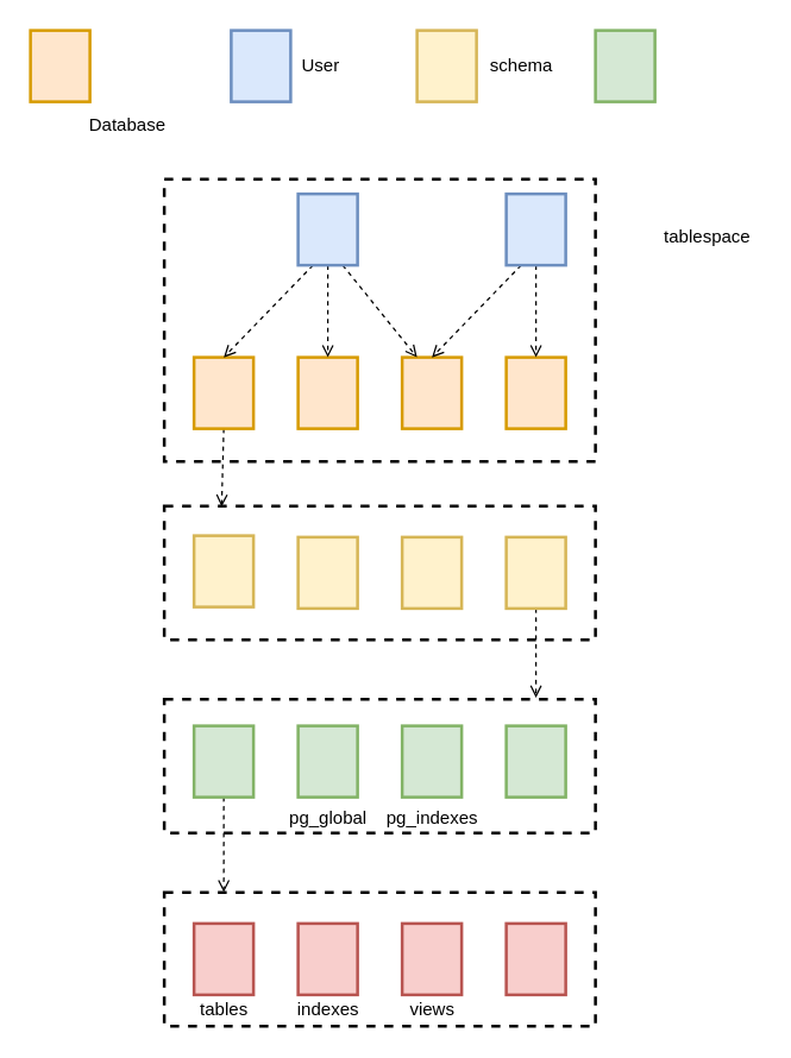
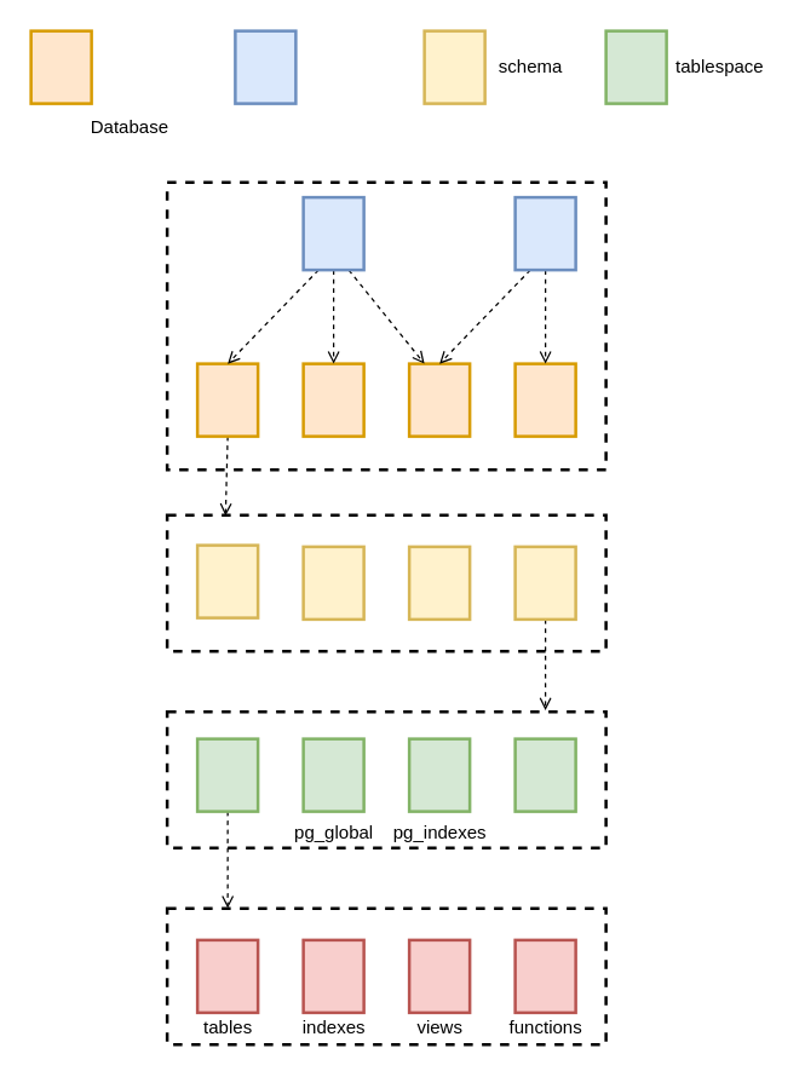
  <mxCell id="0" />
  <mxCell id="1" parent="0" />
  <mxCell id="2" value="" style="rounded=0;whiteSpace=wrap;html=1;sketch=0;fontSize=16;fillColor=none;dashed=1;strokeWidth=2;" parent="1" vertex="1"><mxGeometry x="110" y="120" width="290" height="190" as="geometry" /></mxCell>
  <mxCell id="3" style="edgeStyle=none;rounded=0;orthogonalLoop=1;jettySize=auto;html=1;exitX=0.5;exitY=1;exitDx=0;exitDy=0;entryX=0.133;entryY=0.006;entryDx=0;entryDy=0;entryPerimeter=0;dashed=1;endArrow=open;endFill=0;sketch=0;strokeWidth=1;" parent="1" source="4" target="19" edge="1"><mxGeometry relative="1" as="geometry" /></mxCell>
  <mxCell id="4" value="" style="rounded=0;whiteSpace=wrap;html=1;sketch=0;fontSize=16;fillColor=#ffe6cc;strokeColor=#d79b00;strokeWidth=2;" parent="1" vertex="1"><mxGeometry x="130" y="240" width="40" height="48" as="geometry" /></mxCell>
  <mxCell id="5" value="" style="rounded=0;whiteSpace=wrap;html=1;sketch=0;fontSize=16;fillColor=#ffe6cc;strokeColor=#d79b00;strokeWidth=2;" parent="1" vertex="1"><mxGeometry x="200" y="240" width="40" height="48" as="geometry" /></mxCell>
  <mxCell id="6" value="" style="rounded=0;whiteSpace=wrap;html=1;sketch=0;fontSize=16;fillColor=#ffe6cc;strokeColor=#d79b00;strokeWidth=2;" parent="1" vertex="1"><mxGeometry x="270" y="240" width="40" height="48" as="geometry" /></mxCell>
  <mxCell id="7" value="" style="rounded=0;whiteSpace=wrap;html=1;sketch=0;fontSize=16;fillColor=#ffe6cc;strokeColor=#d79b00;strokeWidth=2;" parent="1" vertex="1"><mxGeometry x="340" y="240" width="40" height="48" as="geometry" /></mxCell>
  <mxCell id="8" style="rounded=0;orthogonalLoop=1;jettySize=auto;html=1;exitX=0.25;exitY=1;exitDx=0;exitDy=0;entryX=0.5;entryY=0;entryDx=0;entryDy=0;dashed=1;endArrow=open;endFill=0;sketch=0;strokeWidth=1;" parent="1" source="11" target="4" edge="1"><mxGeometry relative="1" as="geometry" /></mxCell>
  <mxCell id="9" style="edgeStyle=none;rounded=0;orthogonalLoop=1;jettySize=auto;html=1;exitX=0.5;exitY=1;exitDx=0;exitDy=0;entryX=0.5;entryY=0;entryDx=0;entryDy=0;dashed=1;endArrow=open;endFill=0;sketch=0;strokeWidth=1;" parent="1" source="11" target="5" edge="1"><mxGeometry relative="1" as="geometry" /></mxCell>
  <mxCell id="10" style="edgeStyle=none;rounded=0;orthogonalLoop=1;jettySize=auto;html=1;exitX=0.75;exitY=1;exitDx=0;exitDy=0;entryX=0.25;entryY=0;entryDx=0;entryDy=0;dashed=1;endArrow=open;endFill=0;sketch=0;strokeWidth=1;" parent="1" source="11" target="6" edge="1"><mxGeometry relative="1" as="geometry" /></mxCell>
  <mxCell id="11" value="" style="rounded=0;whiteSpace=wrap;html=1;sketch=0;fontSize=16;fillColor=#dae8fc;strokeColor=#6c8ebf;strokeWidth=2;" parent="1" vertex="1"><mxGeometry x="200" y="130" width="40" height="48" as="geometry" /></mxCell>
  <mxCell id="12" style="edgeStyle=none;rounded=0;orthogonalLoop=1;jettySize=auto;html=1;exitX=0.5;exitY=1;exitDx=0;exitDy=0;entryX=0.5;entryY=0;entryDx=0;entryDy=0;dashed=1;endArrow=open;endFill=0;sketch=0;strokeWidth=1;" parent="1" source="14" target="7" edge="1"><mxGeometry relative="1" as="geometry" /></mxCell>
  <mxCell id="13" style="edgeStyle=none;rounded=0;orthogonalLoop=1;jettySize=auto;html=1;exitX=0.25;exitY=1;exitDx=0;exitDy=0;entryX=0.5;entryY=0;entryDx=0;entryDy=0;dashed=1;endArrow=open;endFill=0;sketch=0;strokeWidth=1;" parent="1" source="14" target="6" edge="1"><mxGeometry relative="1" as="geometry" /></mxCell>
  <mxCell id="14" value="" style="rounded=0;whiteSpace=wrap;html=1;sketch=0;fontSize=16;fillColor=#dae8fc;strokeColor=#6c8ebf;strokeWidth=2;" parent="1" vertex="1"><mxGeometry x="340" y="130" width="40" height="48" as="geometry" /></mxCell>
  <mxCell id="15" value="" style="rounded=0;whiteSpace=wrap;html=1;sketch=0;fontSize=16;fillColor=#ffe6cc;strokeColor=#d79b00;strokeWidth=2;" parent="1" vertex="1"><mxGeometry x="20" y="20" width="40" height="48" as="geometry" /></mxCell>
  <mxCell id="16" value="Database" style="text;html=1;align=center;verticalAlign=middle;resizable=0;points=[];autosize=1;strokeColor=none;sketch=0;strokeWidth=2;" parent="1" vertex="1"><mxGeometry x="50" y="74" width="70" height="20" as="geometry" /></mxCell>
  <mxCell id="17" value="" style="rounded=0;whiteSpace=wrap;html=1;sketch=0;fontSize=16;fillColor=#dae8fc;strokeColor=#6c8ebf;strokeWidth=2;" parent="1" vertex="1"><mxGeometry x="155" y="20" width="40" height="48" as="geometry" /></mxCell>
- <mxCell id="18" value="User" style="text;html=1;align=center;verticalAlign=middle;resizable=0;points=[];autosize=1;strokeColor=none;sketch=0;strokeWidth=2;" parent="1" vertex="1"><mxGeometry x="195" y="34" width="40" height="20" as="geometry" /></mxCell>
  <mxCell id="19" value="" style="rounded=0;whiteSpace=wrap;html=1;sketch=0;fontSize=16;dashed=1;fillColor=none;strokeWidth=2;" parent="1" vertex="1"><mxGeometry x="110" y="340" width="290" height="90" as="geometry" /></mxCell>
  <mxCell id="20" value="" style="rounded=0;whiteSpace=wrap;html=1;sketch=0;fontSize=16;fillColor=#fff2cc;strokeColor=#d6b656;strokeWidth=2;" parent="1" vertex="1"><mxGeometry x="280" y="20" width="40" height="48" as="geometry" /></mxCell>
  <mxCell id="21" value="" style="rounded=0;whiteSpace=wrap;html=1;sketch=0;fontSize=16;fillColor=#fff2cc;strokeColor=#d6b656;strokeWidth=2;" parent="1" vertex="1"><mxGeometry x="130" y="360" width="40" height="48" as="geometry" /></mxCell>
  <mxCell id="22" value="schema" style="text;html=1;align=center;verticalAlign=middle;resizable=0;points=[];autosize=1;strokeColor=none;sketch=0;strokeWidth=2;" parent="1" vertex="1"><mxGeometry x="320" y="34" width="60" height="20" as="geometry" /></mxCell>
  <mxCell id="23" value="" style="rounded=0;whiteSpace=wrap;html=1;sketch=0;fontSize=16;fillColor=#fff2cc;strokeColor=#d6b656;strokeWidth=2;" parent="1" vertex="1"><mxGeometry x="200" y="361" width="40" height="48" as="geometry" /></mxCell>
  <mxCell id="24" value="" style="rounded=0;whiteSpace=wrap;html=1;sketch=0;fontSize=16;fillColor=#fff2cc;strokeColor=#d6b656;strokeWidth=2;" parent="1" vertex="1"><mxGeometry x="270" y="361" width="40" height="48" as="geometry" /></mxCell>
  <mxCell id="25" style="edgeStyle=none;rounded=0;orthogonalLoop=1;jettySize=auto;html=1;exitX=0.5;exitY=1;exitDx=0;exitDy=0;entryX=0.862;entryY=-0.011;entryDx=0;entryDy=0;entryPerimeter=0;dashed=1;endArrow=open;endFill=0;sketch=0;strokeWidth=1;" parent="1" source="26" target="27" edge="1"><mxGeometry relative="1" as="geometry" /></mxCell>
  <mxCell id="26" value="" style="rounded=0;whiteSpace=wrap;html=1;sketch=0;fontSize=16;fillColor=#fff2cc;strokeColor=#d6b656;strokeWidth=2;" parent="1" vertex="1"><mxGeometry x="340" y="361" width="40" height="48" as="geometry" /></mxCell>
  <mxCell id="27" value="" style="rounded=0;whiteSpace=wrap;html=1;sketch=0;fontSize=16;dashed=1;fillColor=none;strokeWidth=2;" parent="1" vertex="1"><mxGeometry x="110" y="470" width="290" height="90" as="geometry" /></mxCell>
  <mxCell id="28" style="edgeStyle=none;rounded=0;orthogonalLoop=1;jettySize=auto;html=1;exitX=0.5;exitY=1;exitDx=0;exitDy=0;entryX=0.138;entryY=0;entryDx=0;entryDy=0;entryPerimeter=0;dashed=1;endArrow=open;endFill=0;sketch=0;strokeWidth=1;" parent="1" source="29" target="37" edge="1"><mxGeometry relative="1" as="geometry" /></mxCell>
  <mxCell id="29" value="" style="rounded=0;whiteSpace=wrap;html=1;sketch=0;fontSize=16;fillColor=#d5e8d4;strokeColor=#82b366;strokeWidth=2;" parent="1" vertex="1"><mxGeometry x="130" y="488" width="40" height="48" as="geometry" /></mxCell>
  <mxCell id="30" value="" style="rounded=0;whiteSpace=wrap;html=1;sketch=0;fontSize=16;fillColor=#d5e8d4;strokeColor=#82b366;strokeWidth=2;" parent="1" vertex="1"><mxGeometry x="200" y="488" width="40" height="48" as="geometry" /></mxCell>
  <mxCell id="31" value="" style="rounded=0;whiteSpace=wrap;html=1;sketch=0;fontSize=16;fillColor=#d5e8d4;strokeColor=#82b366;strokeWidth=2;" parent="1" vertex="1"><mxGeometry x="270" y="488" width="40" height="48" as="geometry" /></mxCell>
  <mxCell id="32" value="" style="rounded=0;whiteSpace=wrap;html=1;sketch=0;fontSize=16;fillColor=#d5e8d4;strokeColor=#82b366;strokeWidth=2;" parent="1" vertex="1"><mxGeometry x="340" y="488" width="40" height="48" as="geometry" /></mxCell>
  <mxCell id="33" value="pg_indexes" style="text;html=1;align=center;verticalAlign=middle;resizable=0;points=[];autosize=1;strokeColor=none;sketch=0;strokeWidth=2;" parent="1" vertex="1"><mxGeometry x="255" y="540" width="70" height="20" as="geometry" /></mxCell>
  <mxCell id="34" value="pg_global" style="text;html=1;align=center;verticalAlign=middle;resizable=0;points=[];autosize=1;strokeColor=none;sketch=0;strokeWidth=2;" parent="1" vertex="1"><mxGeometry x="185" y="540" width="70" height="20" as="geometry" /></mxCell>
  <mxCell id="35" value="" style="rounded=0;whiteSpace=wrap;html=1;sketch=0;fontSize=16;fillColor=#d5e8d4;strokeColor=#82b366;strokeWidth=2;" parent="1" vertex="1"><mxGeometry x="400" y="20" width="40" height="48" as="geometry" /></mxCell>
- <mxCell id="36" value="tablespace" style="text;html=1;align=center;verticalAlign=middle;resizable=0;points=[];autosize=1;strokeColor=none;sketch=0;strokeWidth=2;" parent="1" vertex="1"><mxGeometry x="440" y="149" width="70" height="20" as="geometry" /></mxCell>
+ <mxCell id="36" value="tablespace" style="text;html=1;align=center;verticalAlign=middle;resizable=0;points=[];autosize=1;strokeColor=none;sketch=0;strokeWidth=2;" parent="1" vertex="1"><mxGeometry x="440" y="34" width="70" height="20" as="geometry" /></mxCell>
  <mxCell id="37" value="" style="rounded=0;whiteSpace=wrap;html=1;sketch=0;fontSize=16;fillColor=none;dashed=1;strokeWidth=2;" parent="1" vertex="1"><mxGeometry x="110" y="600" width="290" height="90" as="geometry" /></mxCell>
  <mxCell id="38" value="" style="rounded=0;whiteSpace=wrap;html=1;sketch=0;fontSize=16;fillColor=#f8cecc;strokeColor=#b85450;strokeWidth=2;" parent="1" vertex="1"><mxGeometry x="130" y="621" width="40" height="48" as="geometry" /></mxCell>
  <mxCell id="39" value="" style="rounded=0;whiteSpace=wrap;html=1;sketch=0;fontSize=16;fillColor=#f8cecc;strokeColor=#b85450;strokeWidth=2;" parent="1" vertex="1"><mxGeometry x="200" y="621" width="40" height="48" as="geometry" /></mxCell>
  <mxCell id="40" value="" style="rounded=0;whiteSpace=wrap;html=1;sketch=0;fontSize=16;fillColor=#f8cecc;strokeColor=#b85450;strokeWidth=2;" parent="1" vertex="1"><mxGeometry x="270" y="621" width="40" height="48" as="geometry" /></mxCell>
  <mxCell id="41" value="" style="rounded=0;whiteSpace=wrap;html=1;sketch=0;fontSize=16;fillColor=#f8cecc;strokeColor=#b85450;strokeWidth=2;" parent="1" vertex="1"><mxGeometry x="340" y="621" width="40" height="48" as="geometry" /></mxCell>
  <mxCell id="42" value="tables" style="text;html=1;align=center;verticalAlign=middle;resizable=0;points=[];autosize=1;strokeColor=none;sketch=0;strokeWidth=2;" parent="1" vertex="1"><mxGeometry x="125" y="669" width="50" height="20" as="geometry" /></mxCell>
  <mxCell id="43" value="indexes" style="text;html=1;align=center;verticalAlign=middle;resizable=0;points=[];autosize=1;strokeColor=none;sketch=0;strokeWidth=2;" parent="1" vertex="1"><mxGeometry x="190" y="669" width="60" height="20" as="geometry" /></mxCell>
  <mxCell id="44" value="views" style="text;html=1;align=center;verticalAlign=middle;resizable=0;points=[];autosize=1;strokeColor=none;sketch=0;strokeWidth=2;" parent="1" vertex="1"><mxGeometry x="265" y="669" width="50" height="20" as="geometry" /></mxCell>
+ <mxCell id="45" value="functions" style="text;html=1;align=center;verticalAlign=middle;resizable=0;points=[];autosize=1;strokeColor=none;sketch=0;strokeWidth=2;" parent="1" vertex="1"><mxGeometry x="330" y="669" width="60" height="20" as="geometry" /></mxCell>
